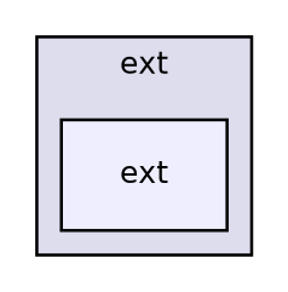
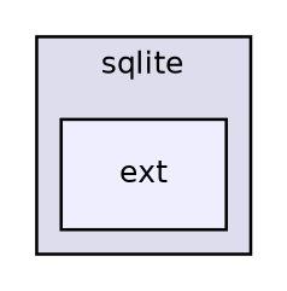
  digraph {
    compound=true
    n1 [fillcolor="#eeeeff" fontname=Helvetica fontsize=10 label=ext pencolor=black shape=box style=filled color=black]
    subgraph cluster_1 {
      bgcolor="#ddddee"
      fontname=Helvetica
      fontsize=10
-     label=ext
+     label=sqlite
      pencolor=black
      n1
    }
  }
